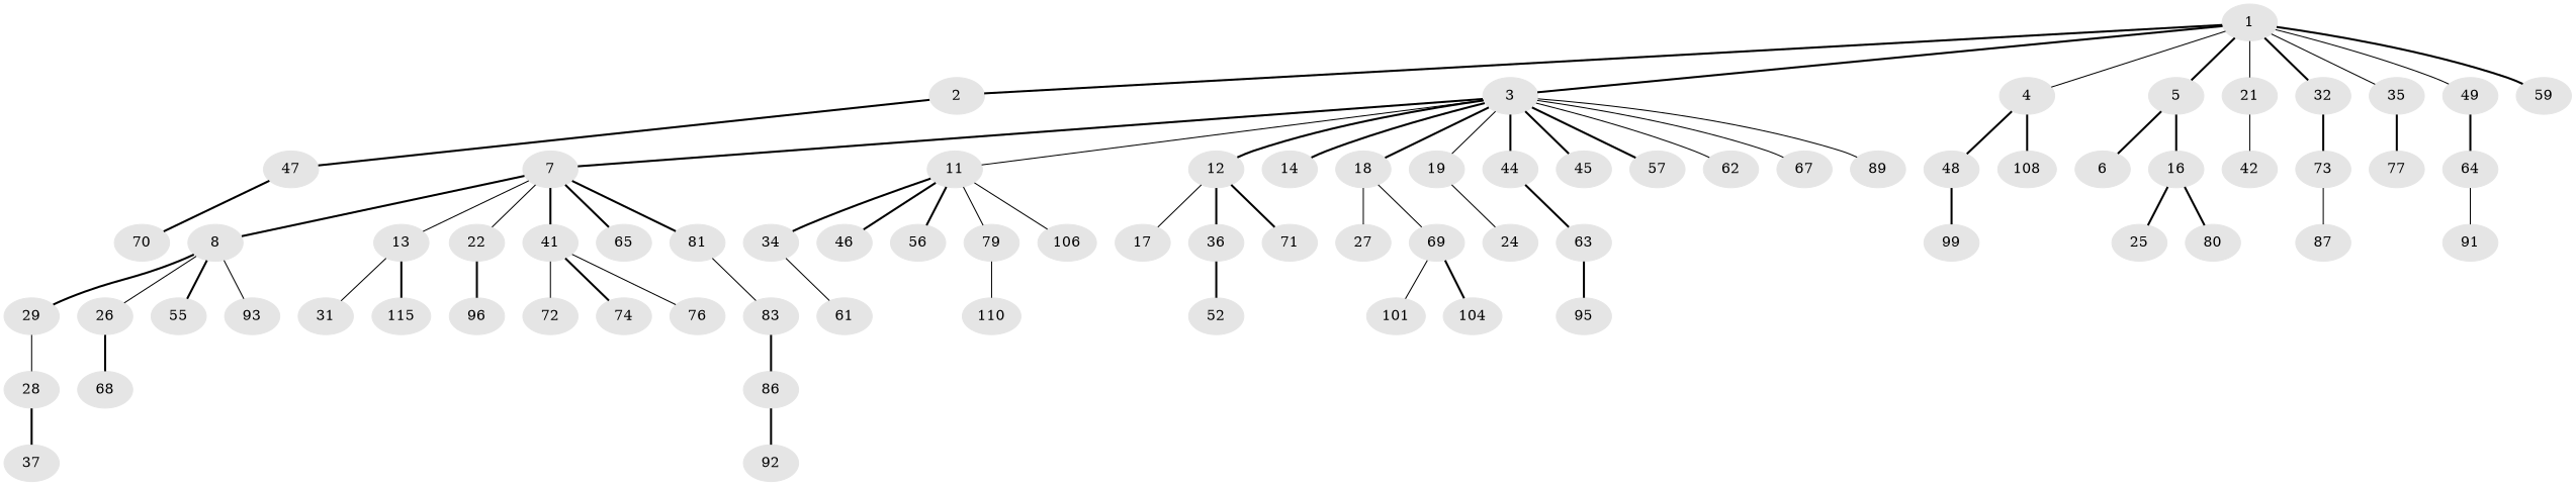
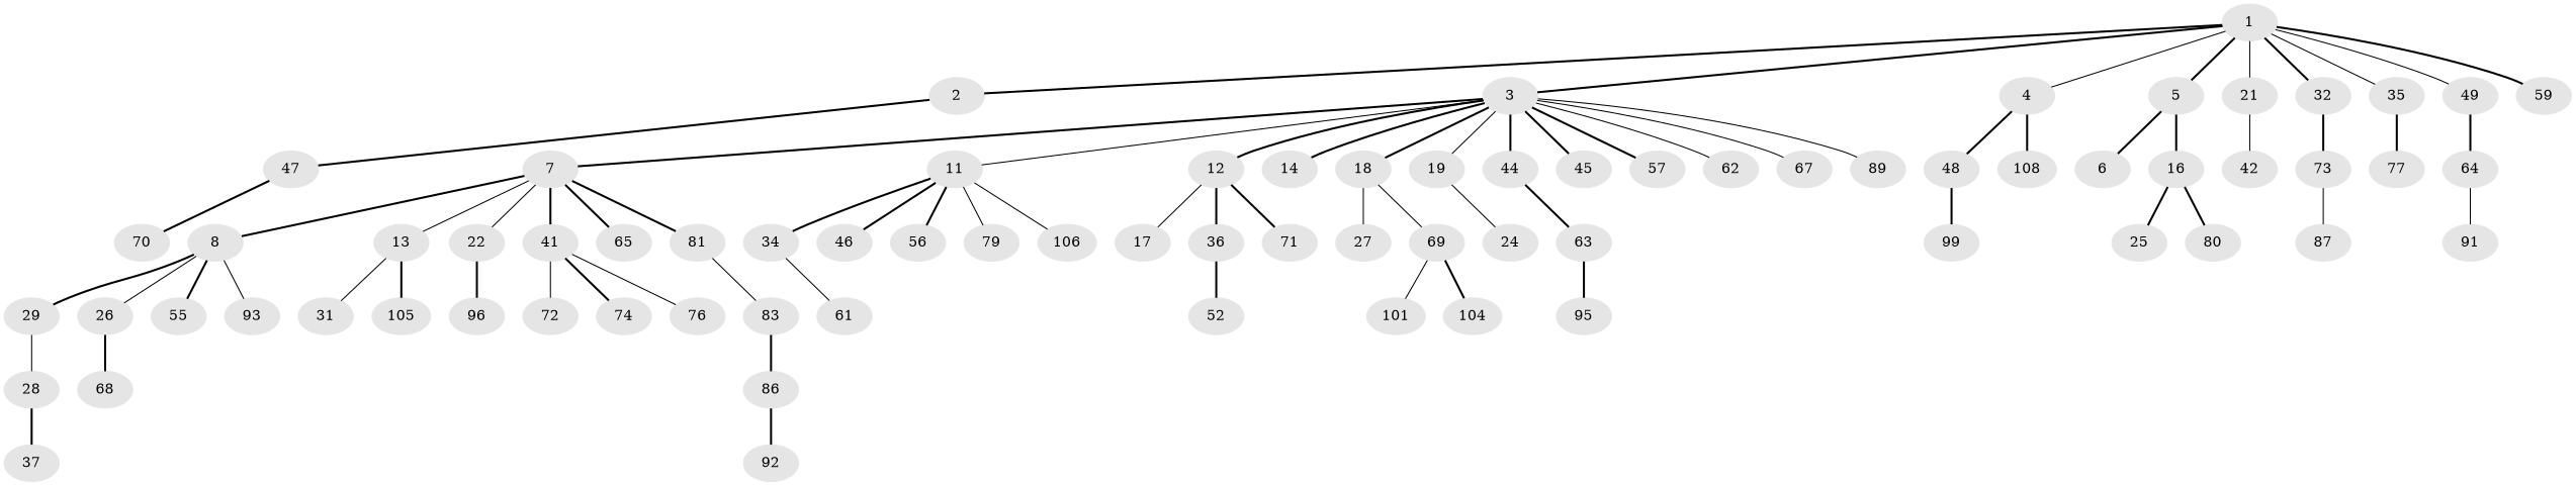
  graph {
    node [color=gray90 style=filled]
    edge [style=bold]
    1 [super="+33"]
    2 [super="+15"]
    3 [super="+10"]
    4 [super="+40"]
    5
    21
    32 [super="+53"]
    35 [super="+98"]
    49 [super="+54"]
    59
    47 [super="+50"]
    7 [super="+9"]
    11 [super="+20"]
    12 [super="+30"]
    14
    18
    19
    44 [super="+78"]
    45
    57
    62
    67 [super="+96"]
    89
    48 [super="+102"]
    108
    6
    16 [super="+39"]
    42
    73
    77 [super="+85"]
    64 [super="+75"]
    70 [super="+82"]
    8 [super="+51"]
    13 [super="+29"]
    22 [super="+107"]
    41 [super="+66"]
    65
    81
    34
    46 [super="+100"]
    56
    79 [super="+109"]
    106
    17
    36 [super="+43"]
    71 [super="+88"]
    27
    69
    24
    63
    99
    25
    80
    n54 [label=29 super="+60"]
    26 [super="+58"]
    55 [super="+103"]
    93
    31 [super="+90"]
-   105 [label=115]
+   105
    n60 [label=96]
    72
    74
    76
    83 [super="+84"]
    28 [super="+38"]
    68
    61
-   110
    52 [super="+97"]
    101
    104
    37
    87
    95
    91
    86
    92
    1 -- 2
    1 -- 3
    1 -- 4 [style=solid]
    1 -- 5
    1 -- 21 [style=solid]
    1 -- 32
    1 -- 35 [style=solid]
    1 -- 49 [style=solid]
    1 -- 59
    2 -- 47
    3 -- 7
    3 -- 11 [style=solid]
    3 -- 12
    3 -- 14
    3 -- 18
    3 -- 19 [style=solid]
    3 -- 44
    3 -- 45
    3 -- 57
    3 -- 62 [style=solid]
    3 -- 67 [style=solid]
    3 -- 89 [style=solid]
    4 -- 48
    4 -- 108
    5 -- 6
    5 -- 16
    21 -- 42 [style=solid]
    32 -- 73
    35 -- 77
    49 -- 64
    47 -- 70
    7 -- 8
    7 -- 13 [style=solid]
    7 -- 22 [style=solid]
    7 -- 41
    7 -- 65
    7 -- 81
    11 -- 34
    11 -- 46
    11 -- 56
    11 -- 79 [style=solid]
    11 -- 106 [style=solid]
    12 -- 17 [style=solid]
    12 -- 36
    12 -- 71
    18 -- 27 [style=solid]
    18 -- 69 [style=solid]
    19 -- 24 [style=solid]
    44 -- 63
    48 -- 99
    16 -- 25
    16 -- 80
    73 -- 87 [style=solid]
    64 -- 91 [style=solid]
    8 -- n54
    8 -- 26 [style=solid]
    8 -- 55
    8 -- 93 [style=solid]
    13 -- 31 [style=solid]
    13 -- 105
    22 -- n60
    41 -- 72 [style=solid]
    41 -- 74
    41 -- 76 [style=solid]
    81 -- 83 [style=solid]
    34 -- 61 [style=solid]
-   79 -- 110 [style=solid]
    36 -- 52
    69 -- 101 [style=solid]
    69 -- 104
    63 -- 95
    n54 -- 28 [style=solid]
    26 -- 68
    83 -- 86
    28 -- 37
    86 -- 92
  }
